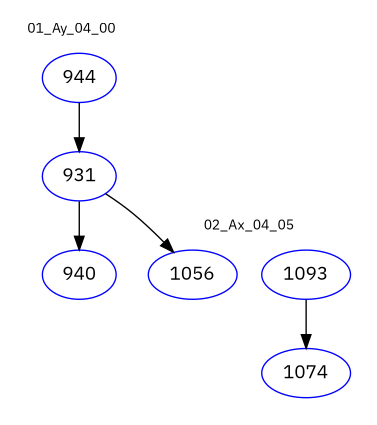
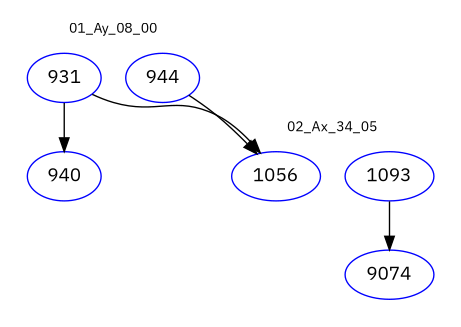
  digraph {
    fontname="IBM Plex Sans"
    node [color=blue fontname="IBM Plex Sans"]
    edge [color=black fontname="IBM Plex Sans"]
    n1 [label=944]
    n2 [label=931]
    n3 [label=940]
    n4 [label=1093]
-   n5 [label=1074]
+   n5 [label=9074]
    n6 [label=1056]
    subgraph cluster_1 {
      color=white
      fontsize=10
-     label="01_Ay_04_00"
+     label="01_Ay_08_00"
      n1
      n2
      n3
    }
    subgraph cluster_2 {
      color=white
      fontsize=10
-     label="02_Ax_04_05"
+     label="02_Ax_34_05"
      n4
      n5
      n6
    }
-   n1 -> n2
+   n1 -> n6
    n2 -> n3
    n2 -> n6
    n4 -> n5
  }
